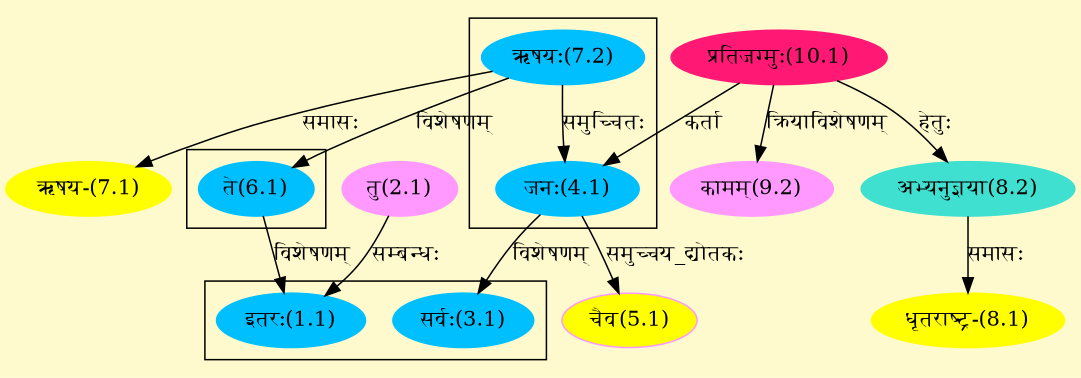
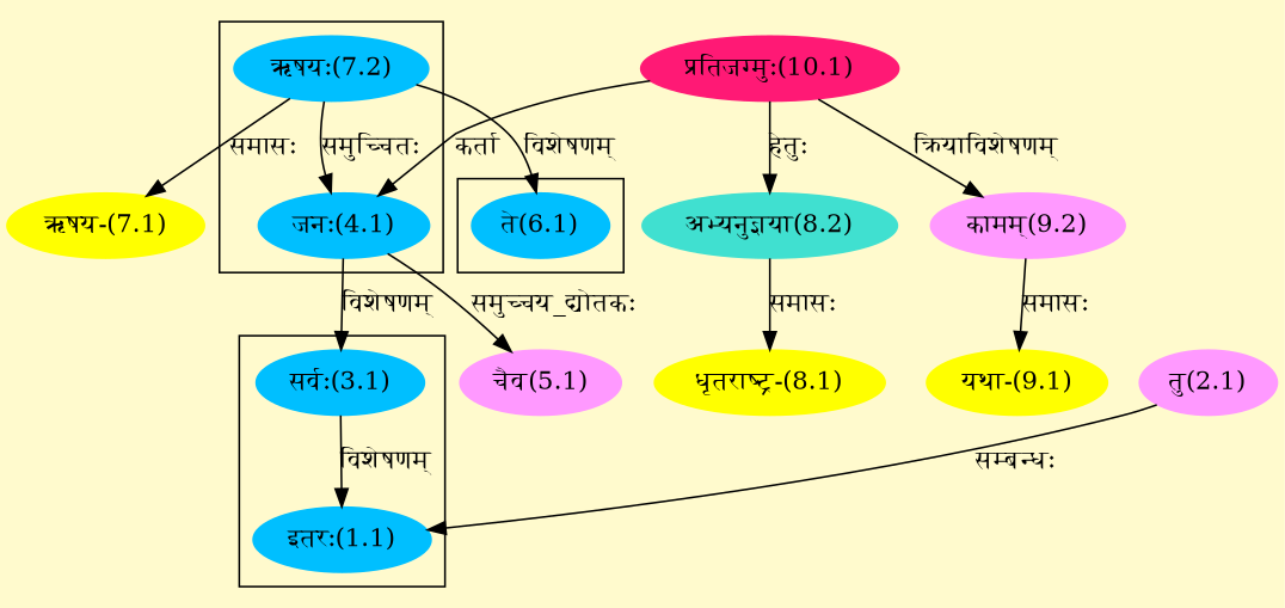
  digraph {
    bgcolor=lemonchiffon1
    compound=true
    rankdir=BT
    node [color="#00BFFF" style=filled]
    edge [dir=back]
    n1 [label="इतरः(1.1)"]
    n2 [label="सर्वः(3.1)"]
    n3 [label="जनः(4.1)"]
    n4 [label="ऋषयः(7.2)"]
    n5 [label="ते(6.1)"]
    n6 [color="#FF99FF" label="तु(2.1)"]
    n7 [color="#FF1975" label="प्रतिजग्मुः(10.1)"]
-   n8 [color="#FF99FF" label="चैव(5.1)" fillcolor="#FFFF00"]
+   n8 [color="#FF99FF" label="चैव(5.1)"]
    n9 [color="#FFFF00" label="ऋषय-(7.1)"]
    n10 [color="#FFFF00" label="धृतराष्ट्र-(8.1)"]
    n11 [color="#40E0D0" label="अभ्यनुज्ञया(8.2)"]
+   n12 [color="#FFFF00" label="यथा-(9.1)"]
    n13 [color="#FF99FF" label="कामम्(9.2)"]
    subgraph cluster_1 {
      n1
      n2
    }
    subgraph cluster_2 {
      n3
      n4
    }
    subgraph cluster_3 {
      n5
    }
-   n1 -> n5 [label="विशेषणम्"]
+   n1 -> n2 [label="विशेषणम्"]
    n1 -> n6 [label="सम्बन्धः"]
    n2 -> n3 [label="विशेषणम्"]
    n3 -> n4 [label="समुच्चितः"]
    n3 -> n7 [label="कर्ता"]
    n5 -> n4 [label="विशेषणम्"]
    n8 -> n3 [label="समुच्चय_द्योतकः"]
    n9 -> n4 [label="समासः"]
    n10 -> n11 [label="समासः"]
    n11 -> n7 [label="हेतुः"]
+   n12 -> n13 [label="समासः"]
    n13 -> n7 [label="क्रियाविशेषणम्"]
  }
